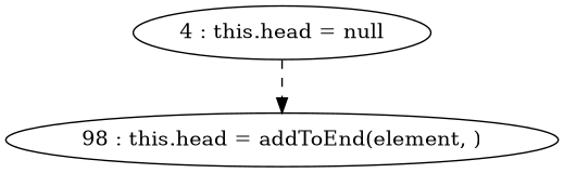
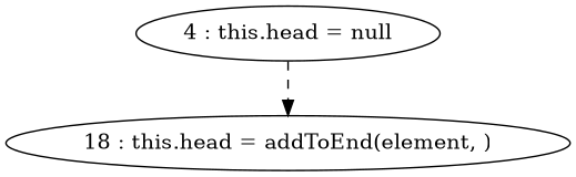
  digraph {
    "4 : this.head = null"
-   "18 : this.head = addToEnd(element, )" [label="98 : this.head = addToEnd(element, )"]
+   "18 : this.head = addToEnd(element, )"
    "4 : this.head = null" -> "18 : this.head = addToEnd(element, )" [style=dashed]
  }
